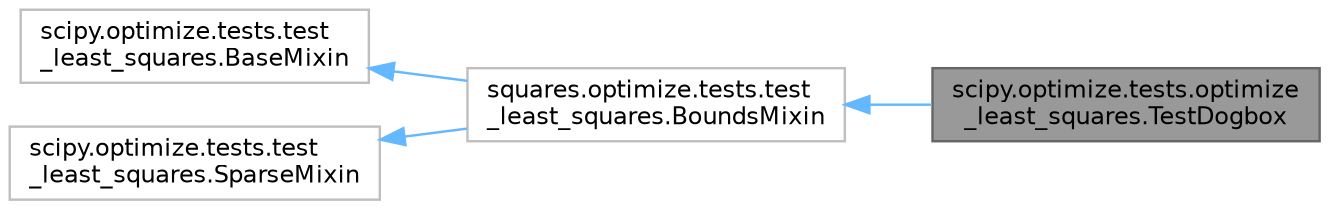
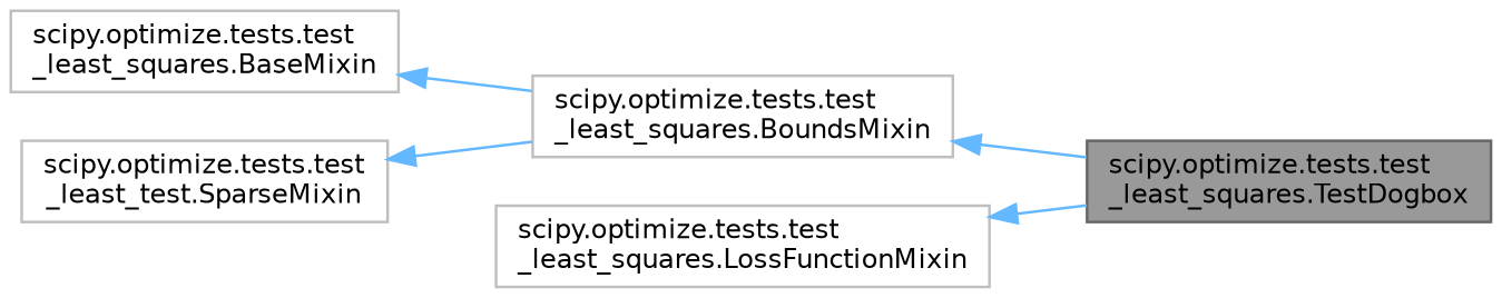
  digraph {
    rankdir=LR
    node [color=grey75 fillcolor=white fontname=Helvetica fontsize=10 shape=box style=filled]
    edge [color=steelblue1 dir=back fontname=Helvetica fontsize=10 labelfontname=Helvetica labelfontsize=10 style=solid]
-   n1 [color=gray40 fillcolor=grey60 fontcolor=black height=0.2 label="scipy.optimize.tests.optimize\l_least_squares.TestDogbox" width=0.4]
+   n1 [color=gray40 fillcolor=grey60 fontcolor=black height=0.2 label="scipy.optimize.tests.test\l_least_squares.TestDogbox" width=0.4]
    n2 [height=0.2 label="scipy.optimize.tests.test\l_least_squares.BaseMixin" width=0.4]
-   n3 [height=0.2 label="squares.optimize.tests.test\l_least_squares.BoundsMixin" width=0.4]
-   n4 [height=0.2 label="scipy.optimize.tests.test\l_least_squares.SparseMixin" width=0.4]
+   n3 [height=0.2 label="scipy.optimize.tests.test\l_least_squares.BoundsMixin" width=0.4]
+   n4 [height=0.2 label="scipy.optimize.tests.test\l_least_test.SparseMixin" width=0.4]
+   n5 [height=0.2 label="scipy.optimize.tests.test\l_least_squares.LossFunctionMixin" width=0.4]
    n2 -> n3
    n3 -> n1
    n4 -> n3
+   n5 -> n1
  }
